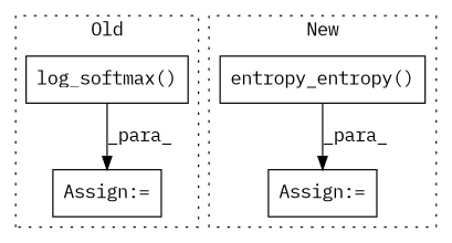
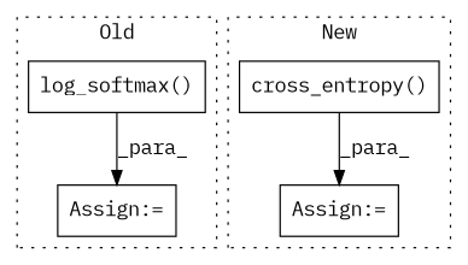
  digraph {
    fontname="IBM Plex Mono"
    node [a=75 shape=box fontname="IBM Plex Mono"]
    edge [fontname="IBM Plex Mono"]
    n1 [l="18,8" label="log_softmax()" s="15834,15871"]
    n2 [a=68 l=3 label="Assign:=" s=15831]
-   n3 [l="16,1" label="entropy_entropy()" s="15831,15869"]
+   n3 [l="16,1" label="cross_entropy()" s="15831,15869"]
    n4 [a=68 l=4 label="Assign:=" s=15827]
    subgraph cluster_1 {
      label=Old
      style=dotted
      n1
      n2
    }
    subgraph cluster_2 {
      label=New
      style=dotted
      n3
      n4
    }
    n1 -> n2 [label=_para_]
    n3 -> n4 [label=_para_]
  }
